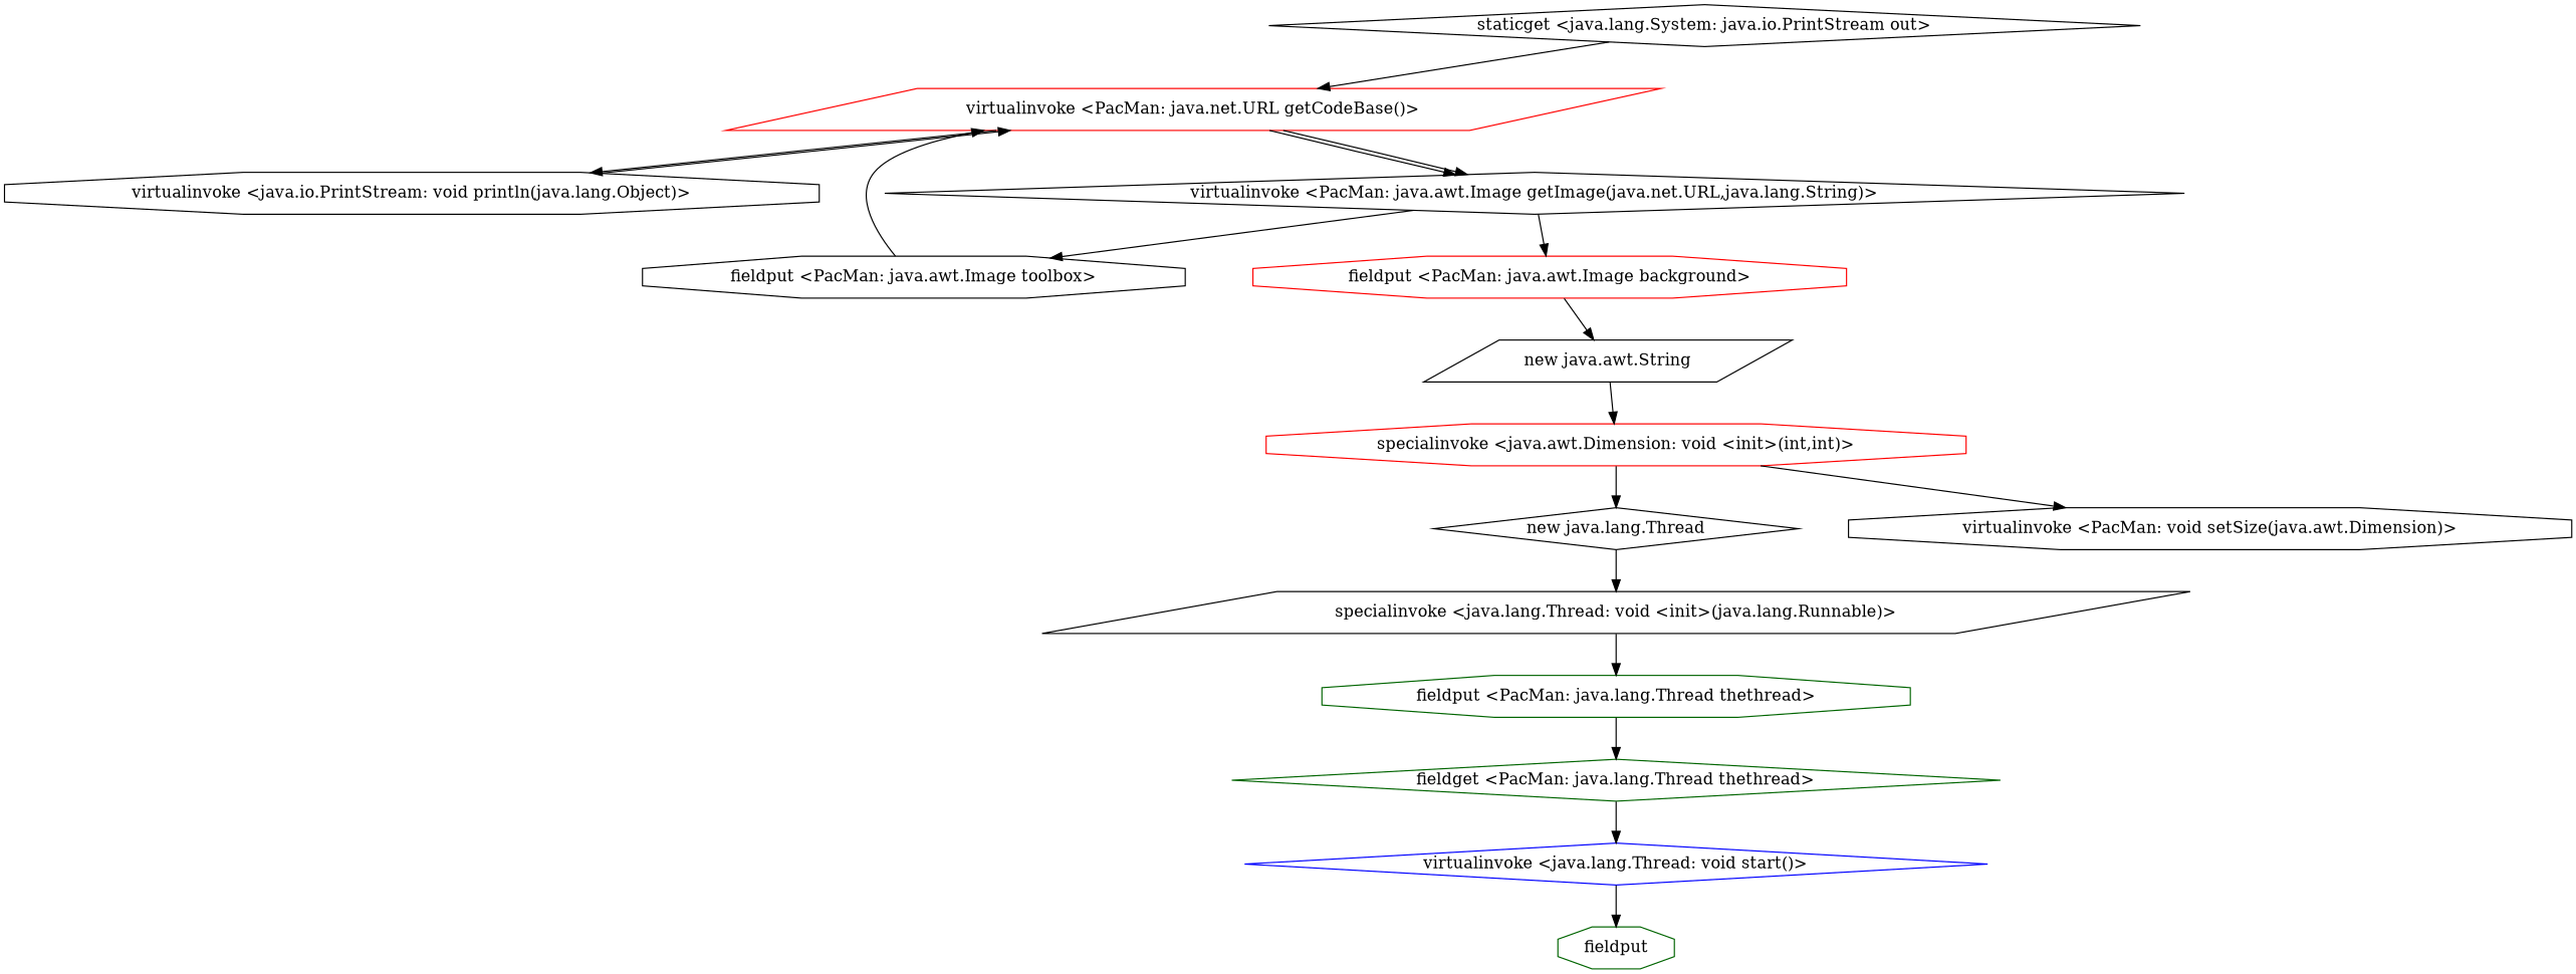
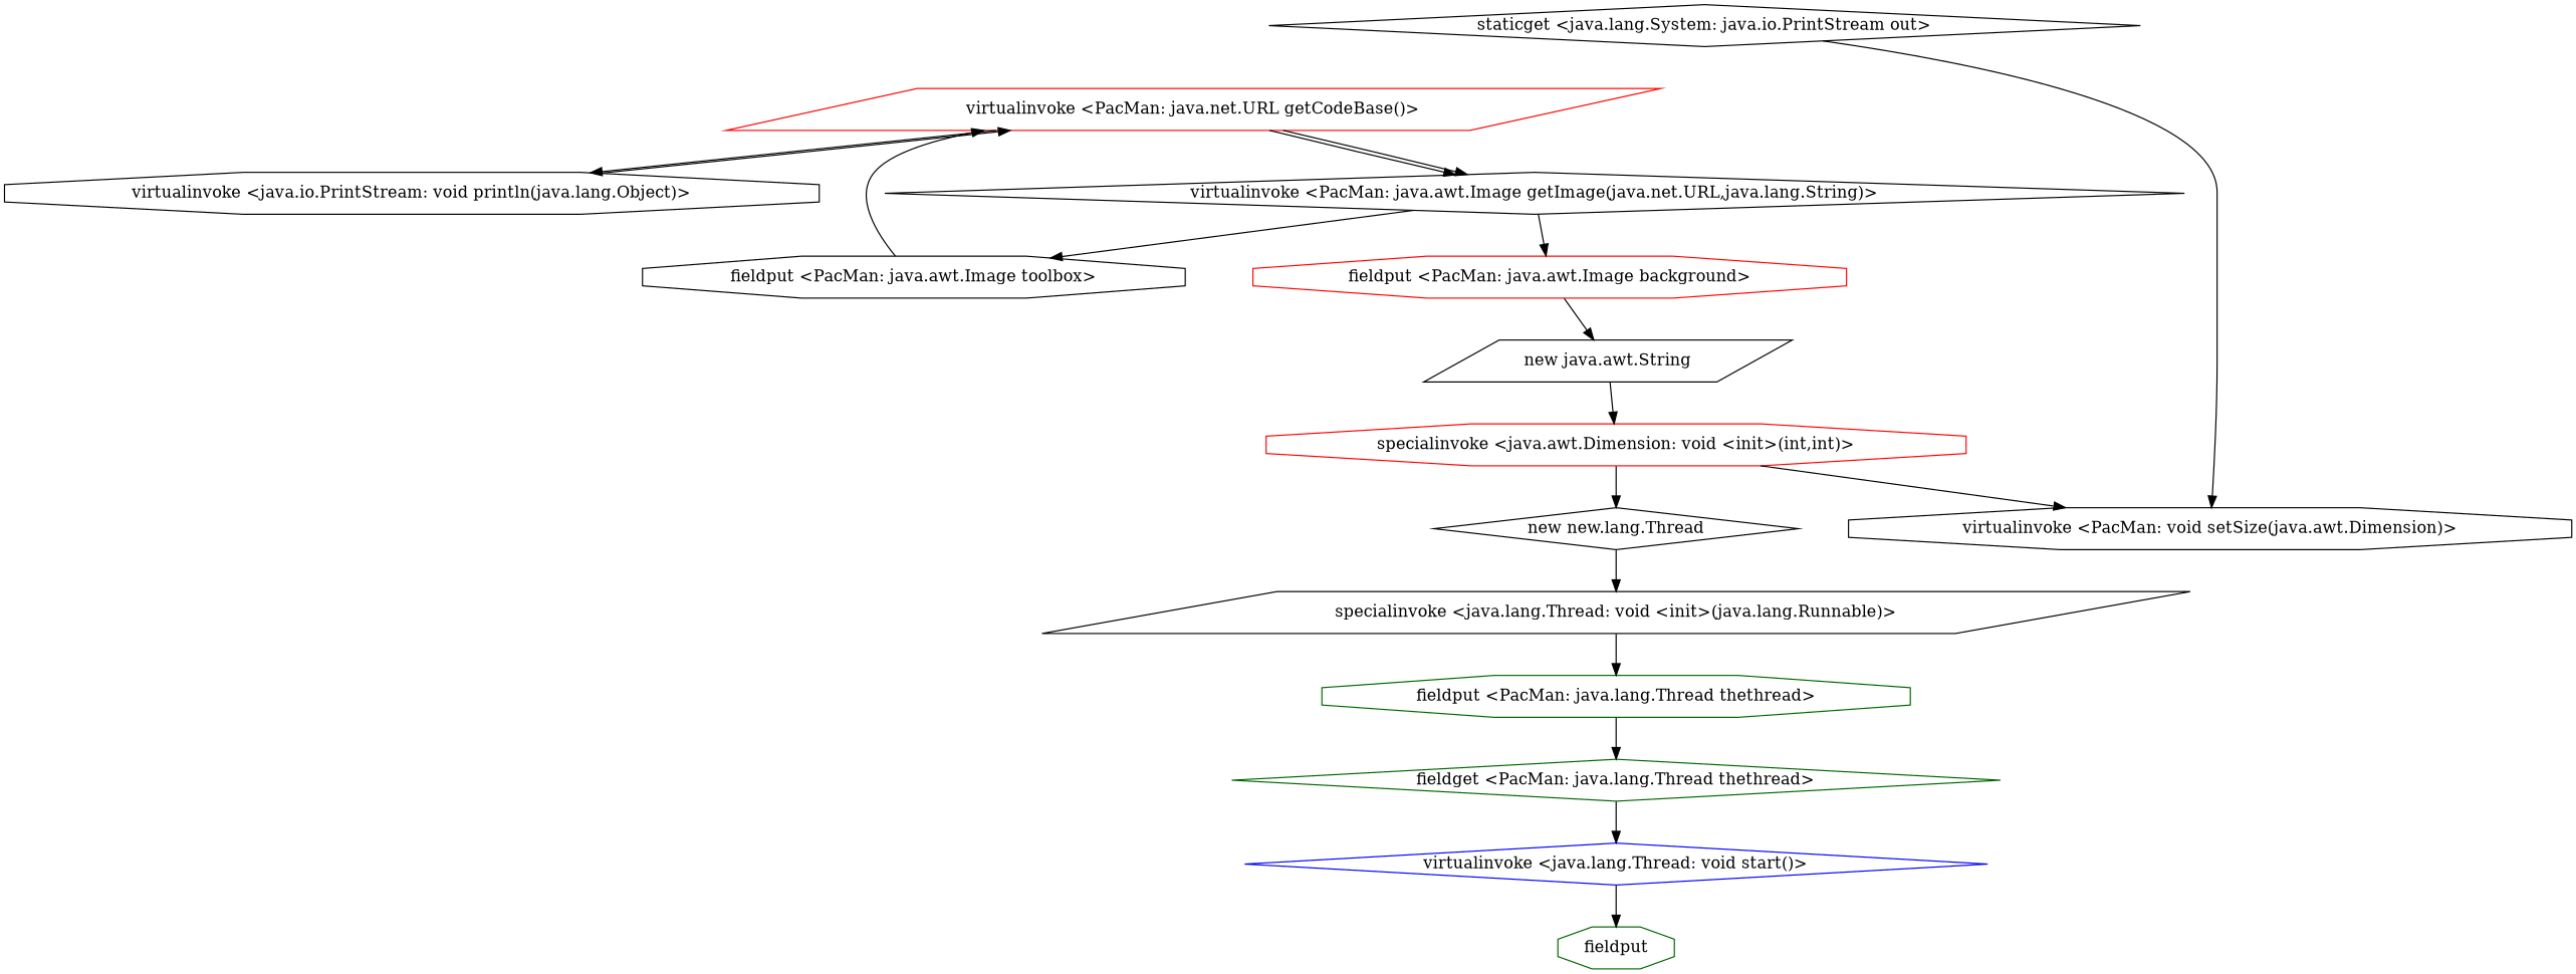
  digraph {
    node [color=black shape=octagon]
    "staticget <java.lang.System: java.io.PrintStream out>" [shape=diamond]
    "virtualinvoke <PacMan: java.net.URL getCodeBase()>" [color=red shape=parallelogram]
    "virtualinvoke <java.io.PrintStream: void println(java.lang.Object)>"
    "virtualinvoke <PacMan: java.awt.Image getImage(java.net.URL,java.lang.String)>" [shape=diamond]
    "fieldput <PacMan: java.awt.Image toolbox>"
    "fieldput <PacMan: java.awt.Image background>" [color=red]
    n7 [label="new java.awt.String" shape=parallelogram]
    "specialinvoke <java.awt.Dimension: void <init>(int,int)>" [color=red]
    "virtualinvoke <PacMan: void setSize(java.awt.Dimension)>"
-   "new java.lang.Thread" [shape=diamond]
+   "new java.lang.Thread" [shape=diamond label="new new.lang.Thread"]
    "specialinvoke <java.lang.Thread: void <init>(java.lang.Runnable)>" [shape=parallelogram]
    "fieldput <PacMan: java.lang.Thread thethread>" [color=darkgreen]
    "fieldget <PacMan: java.lang.Thread thethread>" [color=darkgreen shape=diamond]
    "virtualinvoke <java.lang.Thread: void start()>" [color=blue shape=diamond]
    n15 [color=darkgreen label=fieldput]
-   "staticget <java.lang.System: java.io.PrintStream out>" -> "virtualinvoke <PacMan: java.net.URL getCodeBase()>"
+   "staticget <java.lang.System: java.io.PrintStream out>" -> "virtualinvoke <PacMan: void setSize(java.awt.Dimension)>"
    "virtualinvoke <PacMan: java.net.URL getCodeBase()>" -> "virtualinvoke <java.io.PrintStream: void println(java.lang.Object)>"
    "virtualinvoke <PacMan: java.net.URL getCodeBase()>" -> "virtualinvoke <PacMan: java.awt.Image getImage(java.net.URL,java.lang.String)>"
    "virtualinvoke <PacMan: java.net.URL getCodeBase()>" -> "virtualinvoke <PacMan: java.awt.Image getImage(java.net.URL,java.lang.String)>"
    "virtualinvoke <java.io.PrintStream: void println(java.lang.Object)>" -> "virtualinvoke <PacMan: java.net.URL getCodeBase()>"
    "virtualinvoke <PacMan: java.awt.Image getImage(java.net.URL,java.lang.String)>" -> "fieldput <PacMan: java.awt.Image toolbox>"
    "virtualinvoke <PacMan: java.awt.Image getImage(java.net.URL,java.lang.String)>" -> "fieldput <PacMan: java.awt.Image background>"
    "fieldput <PacMan: java.awt.Image toolbox>" -> "virtualinvoke <PacMan: java.net.URL getCodeBase()>"
    "fieldput <PacMan: java.awt.Image background>" -> n7
    n7 -> "specialinvoke <java.awt.Dimension: void <init>(int,int)>"
    "specialinvoke <java.awt.Dimension: void <init>(int,int)>" -> "virtualinvoke <PacMan: void setSize(java.awt.Dimension)>"
    "specialinvoke <java.awt.Dimension: void <init>(int,int)>" -> "new java.lang.Thread"
    "new java.lang.Thread" -> "specialinvoke <java.lang.Thread: void <init>(java.lang.Runnable)>"
    "specialinvoke <java.lang.Thread: void <init>(java.lang.Runnable)>" -> "fieldput <PacMan: java.lang.Thread thethread>"
    "fieldput <PacMan: java.lang.Thread thethread>" -> "fieldget <PacMan: java.lang.Thread thethread>"
    "fieldget <PacMan: java.lang.Thread thethread>" -> "virtualinvoke <java.lang.Thread: void start()>"
    "virtualinvoke <java.lang.Thread: void start()>" -> n15
  }
